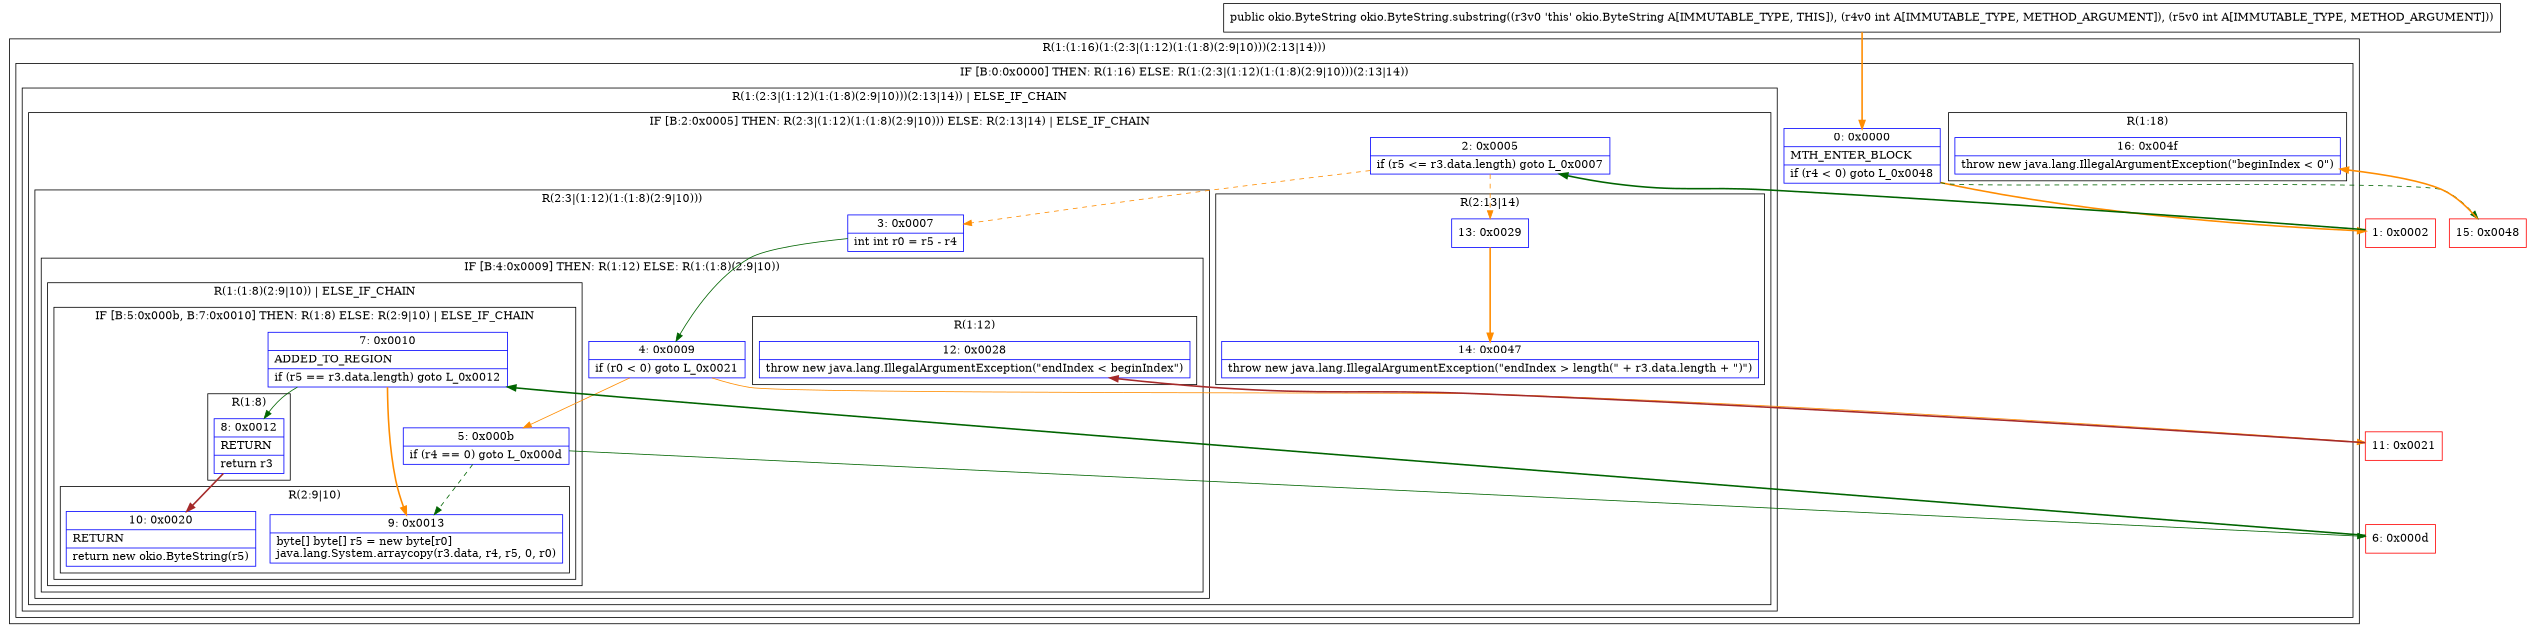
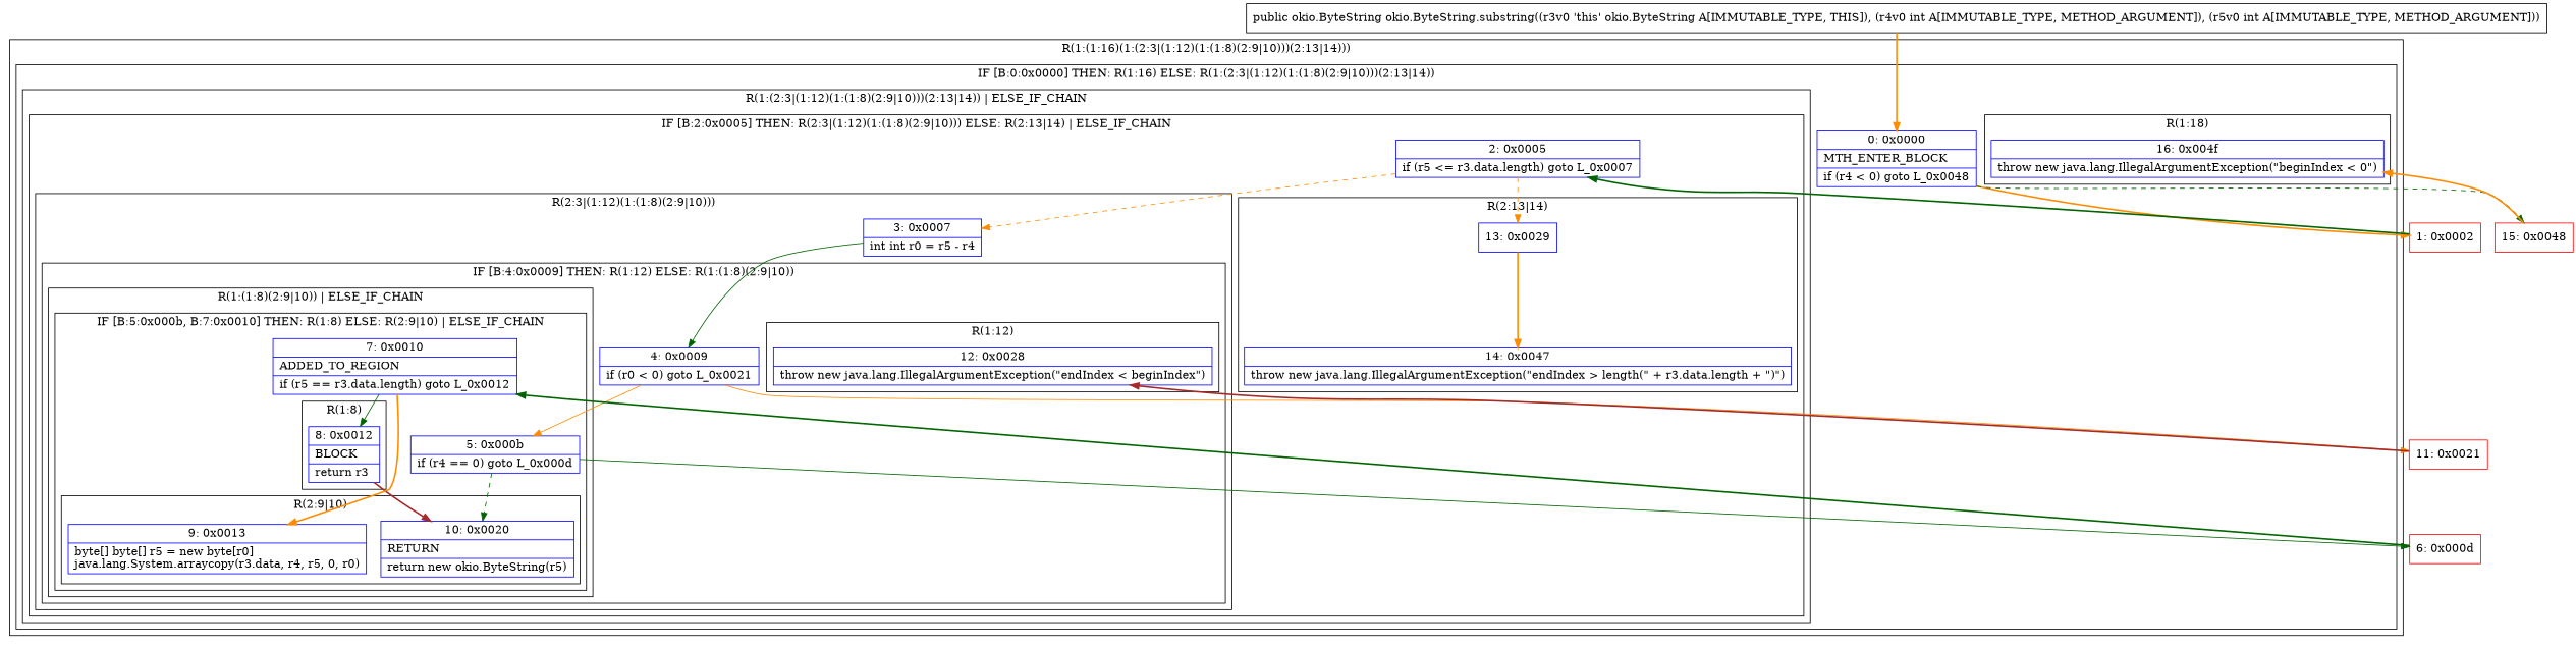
  digraph {
    node [color=blue shape=record]
    edge [color=darkorange style=bold]
    n1 [label="{16\:\ 0x004f|throw new java.lang.IllegalArgumentException(\"beginIndex \< 0\")\l}"]
    n2 [label="{12\:\ 0x0028|throw new java.lang.IllegalArgumentException(\"endIndex \< beginIndex\")\l}"]
-   n3 [label="{8\:\ 0x0012|RETURN\l|return r3\l}"]
+   n3 [label="{8\:\ 0x0012|BLOCK\l|return r3\l}"]
    n4 [label="{9\:\ 0x0013|byte[] byte[] r5 = new byte[r0]\ljava.lang.System.arraycopy(r3.data, r4, r5, 0, r0)\l}"]
    n5 [label="{10\:\ 0x0020|RETURN\l|return new okio.ByteString(r5)\l}"]
    n6 [label="{5\:\ 0x000b|if (r4 == 0) goto L_0x000d\l}"]
    n7 [label="{7\:\ 0x0010|ADDED_TO_REGION\l|if (r5 == r3.data.length) goto L_0x0012\l}"]
    n8 [label="{4\:\ 0x0009|if (r0 \< 0) goto L_0x0021\l}"]
    n9 [label="{3\:\ 0x0007|int int r0 = r5 \- r4\l}"]
    n10 [label="{13\:\ 0x0029}"]
    n11 [label="{14\:\ 0x0047|throw new java.lang.IllegalArgumentException(\"endIndex \> length(\" + r3.data.length + \")\")\l}"]
    n12 [label="{2\:\ 0x0005|if (r5 \<= r3.data.length) goto L_0x0007\l}"]
    n13 [label="{0\:\ 0x0000|MTH_ENTER_BLOCK\l|if (r4 \< 0) goto L_0x0048\l}"]
    n14 [color=red label="{6\:\ 0x000d}"]
    n15 [color=red label="{11\:\ 0x0021}"]
    n16 [color=red label="{1\:\ 0x0002}"]
    n17 [color=red label="{15\:\ 0x0048}"]
    n18 [label="{public okio.ByteString okio.ByteString.substring((r3v0 'this' okio.ByteString A[IMMUTABLE_TYPE, THIS]), (r4v0 int A[IMMUTABLE_TYPE, METHOD_ARGUMENT]), (r5v0 int A[IMMUTABLE_TYPE, METHOD_ARGUMENT])) }" color=""]
    subgraph cluster_1 {
      label="R(1:(1:16)(1:(2:3|(1:12)(1:(1:8)(2:9|10)))(2:13|14)))"
      subgraph cluster_2 {
        label="IF [B:0:0x0000] THEN: R(1:16) ELSE: R(1:(2:3|(1:12)(1:(1:8)(2:9|10)))(2:13|14))"
        n13
        subgraph cluster_3 {
          label="R(1:18)"
          n1
        }
        subgraph cluster_4 {
          label="R(1:(2:3|(1:12)(1:(1:8)(2:9|10)))(2:13|14)) | ELSE_IF_CHAIN\l"
          subgraph cluster_5 {
            label="IF [B:2:0x0005] THEN: R(2:3|(1:12)(1:(1:8)(2:9|10))) ELSE: R(2:13|14) | ELSE_IF_CHAIN\l"
            n12
            subgraph cluster_6 {
              label="R(2:3|(1:12)(1:(1:8)(2:9|10)))"
              n9
              subgraph cluster_7 {
                label="IF [B:4:0x0009] THEN: R(1:12) ELSE: R(1:(1:8)(2:9|10))"
                n8
                subgraph cluster_8 {
                  label="R(1:12)"
                  n2
                }
                subgraph cluster_9 {
                  label="R(1:(1:8)(2:9|10)) | ELSE_IF_CHAIN\l"
                  subgraph cluster_10 {
                    label="IF [B:5:0x000b, B:7:0x0010] THEN: R(1:8) ELSE: R(2:9|10) | ELSE_IF_CHAIN\l"
                    n6
                    n7
                    subgraph cluster_11 {
                      label="R(1:8)"
                      n3
                    }
                    subgraph cluster_12 {
                      label="R(2:9|10)"
                      n4
                      n5
                    }
                  }
                }
              }
            }
            subgraph cluster_13 {
              label="R(2:13|14)"
              n10
              n11
            }
          }
        }
      }
    }
    n3 -> n5 [color=brown]
-   n6 -> n4 [color=darkgreen style=dashed]
+   n6 -> n5 [color=darkgreen style=dashed]
    n6 -> n14 [color=darkgreen style=solid]
    n7 -> n3 [color=darkgreen style=solid]
    n7 -> n4
    n8 -> n6 [style=solid]
    n8 -> n15 [style=solid]
    n9 -> n8 [color=darkgreen style=solid]
    n10 -> n11
    n12 -> n9 [style=dashed]
    n12 -> n10 [style=dashed]
    n13 -> n16
    n13 -> n17 [color=darkgreen style=dashed]
    n14 -> n7 [color=darkgreen]
    n15 -> n2 [color=brown]
    n16 -> n12 [color=darkgreen]
    n17 -> n1
    n18 -> n13
  }
